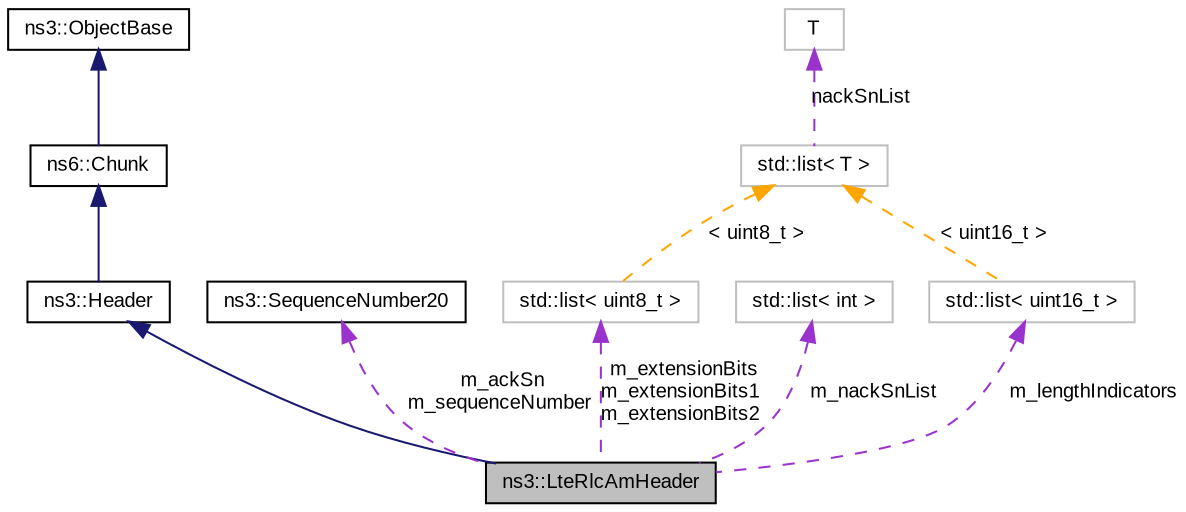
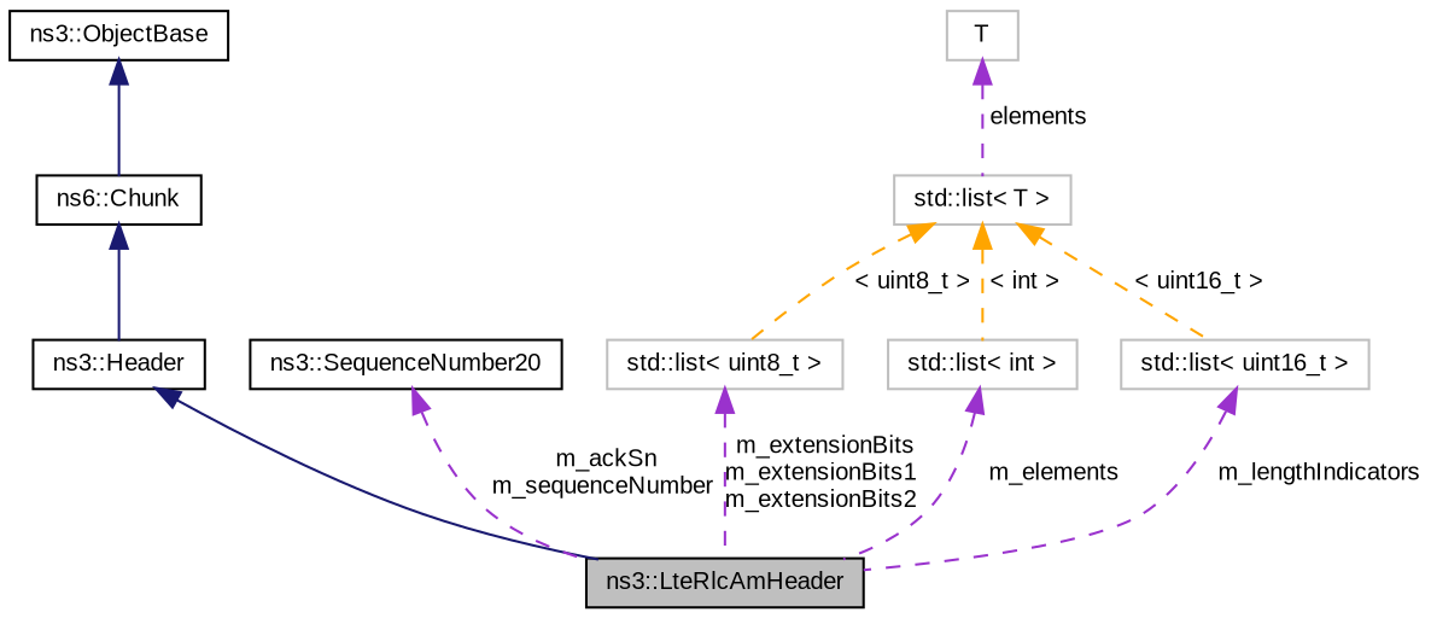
  digraph {
    fontname="Liberation Sans"
    rankdir=TB
    node [color=black fillcolor=white fontname="Liberation Sans" fontsize=10 shape=record style=filled]
    edge [color=darkorchid3 dir=back fontname="Liberation Sans" fontsize=10 labelfontname=Helvetica labelfontsize=10 style=dashed]
    n1 [fillcolor=grey75 fontcolor=black height=0.2 label="ns3::LteRlcAmHeader" width=0.4]
    n2 [height=0.2 label="ns3::Header" width=0.4]
    n3 [height=0.2 label="ns6::Chunk" width=0.4]
    n4 [height=0.2 label="ns3::ObjectBase" width=0.4]
    n5 [height=0.2 label="ns3::SequenceNumber20" width=0.4]
    n6 [color=grey75 height=0.2 label="std::list\< uint8_t \>" width=0.4]
    n7 [color=grey75 height=0.2 label="std::list\< T \>" width=0.4]
    n8 [color=grey75 height=0.2 label="std::list\< int \>" width=0.4]
    n9 [color=grey75 height=0.2 label="std::list\< uint16_t \>" width=0.4]
    n10 [color=grey75 height=0.2 label=T width=0.4]
    n2 -> n1 [color=midnightblue style=solid]
    n3 -> n2 [color=midnightblue style=solid]
    n4 -> n3 [color=midnightblue style=solid]
    n5 -> n1 [label=" m_ackSn\nm_sequenceNumber"]
    n6 -> n1 [label=" m_extensionBits\nm_extensionBits1\nm_extensionBits2"]
    n7 -> n6 [color=orange label=" \< uint8_t \>"]
+   n7 -> n8 [color=orange label=" \< int \>"]
    n7 -> n9 [color=orange label=" \< uint16_t \>"]
-   n8 -> n1 [label=" m_nackSnList"]
+   n8 -> n1 [label=" m_elements"]
    n9 -> n1 [label=" m_lengthIndicators"]
-   n10 -> n7 [label=" nackSnList"]
+   n10 -> n7 [label=" elements"]
  }
